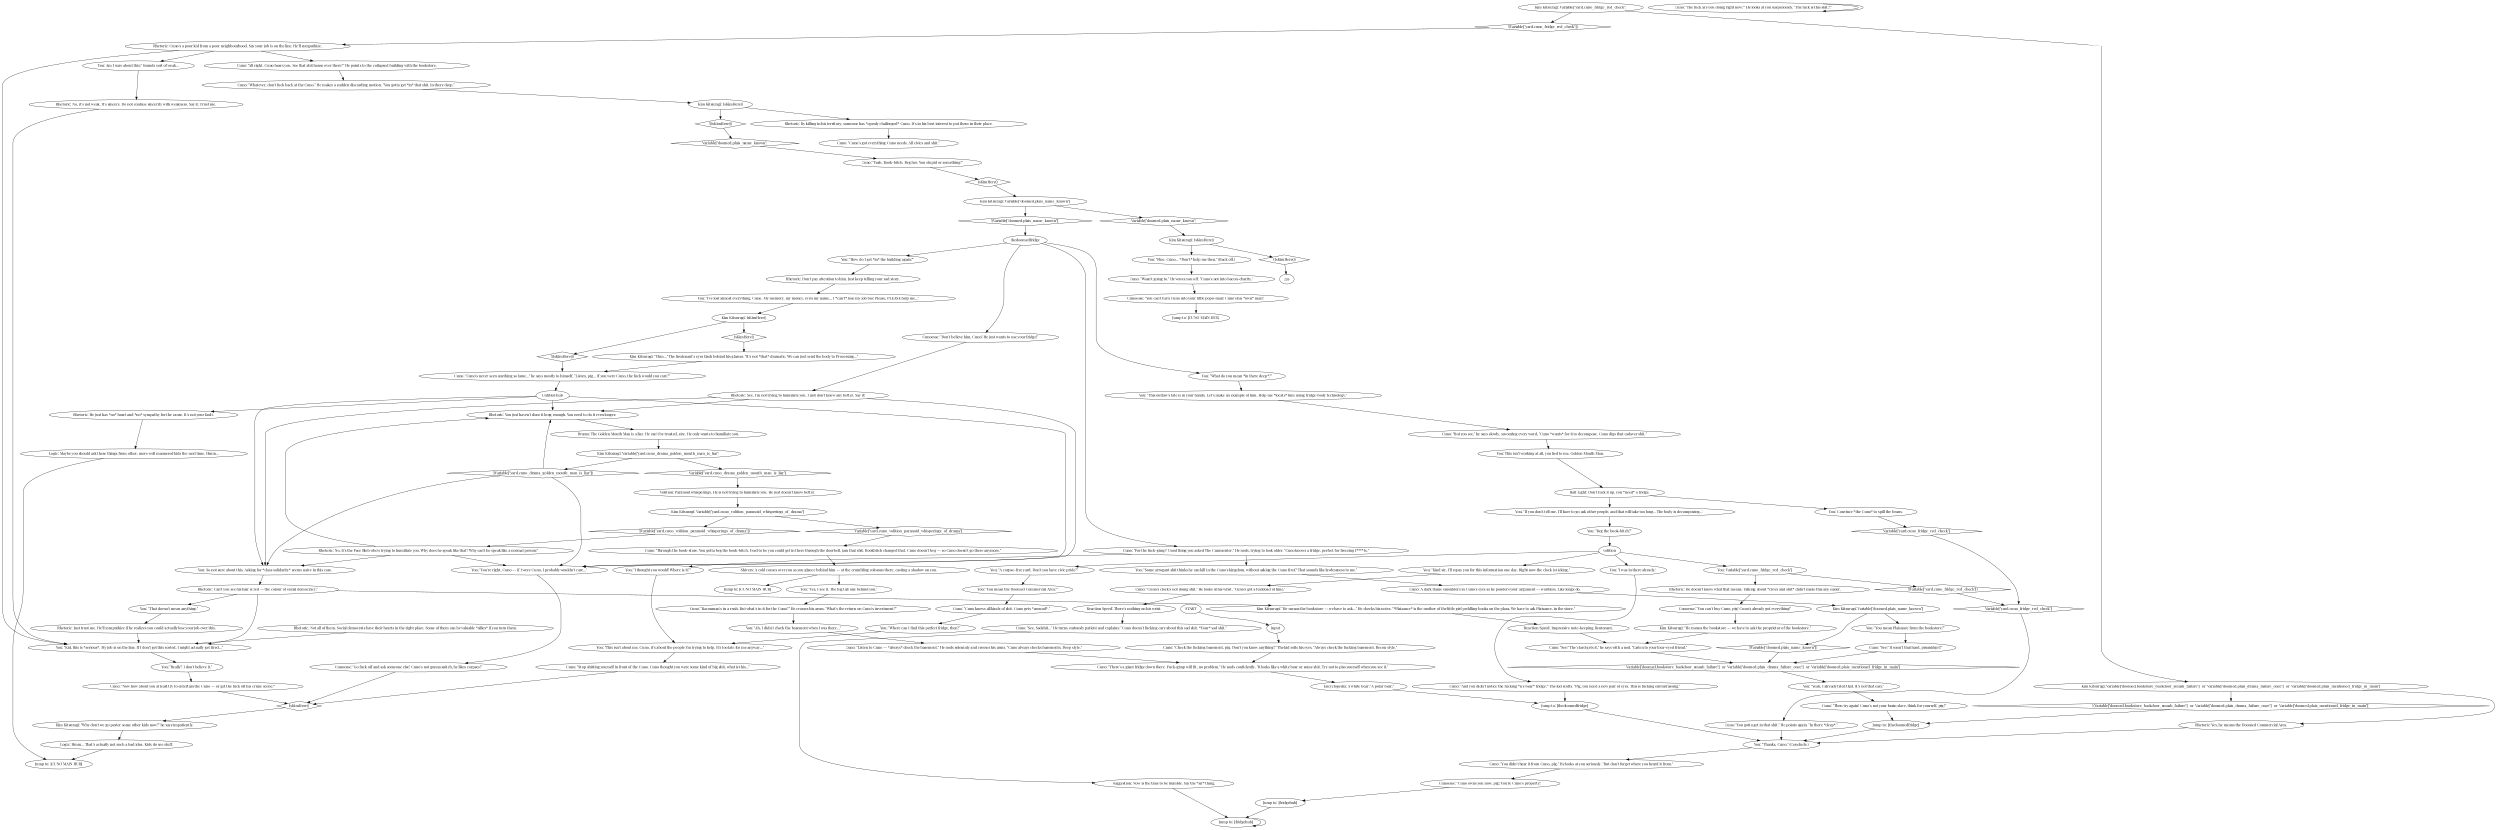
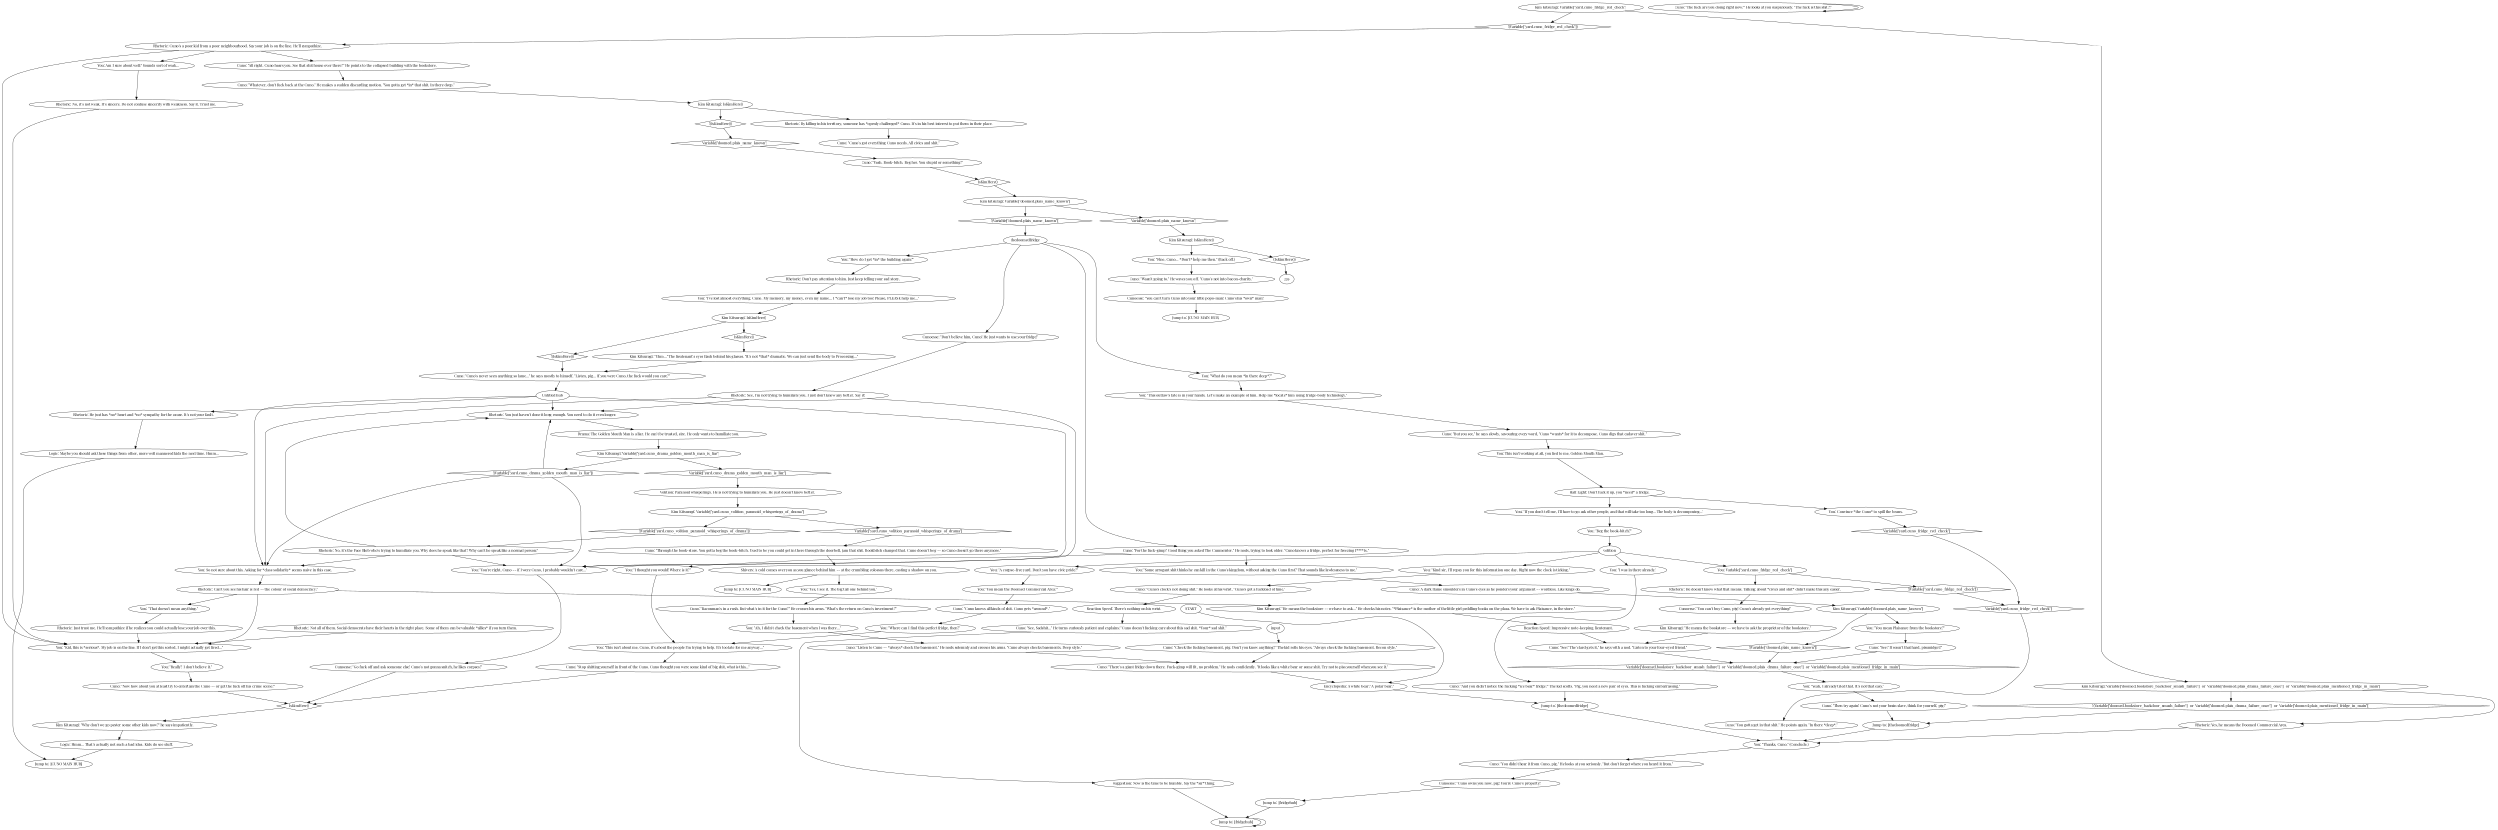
  digraph {
    fontname="Playfair Display"
    node [fontname="Playfair Display"]
    edge [fontname="Playfair Display"]
    n1 [label=START]
    n2 [label=input]
    n3 [label="Cuno: \"Check the fucking basement, pig. Don't you know anything?\" The kid rolls his eyes. \"Always check the fucking basement. Recon style.\""]
    n4 [label="Cuno: \"There's a giant fridge down there. Fuck-gimp will fit, no problem.\" He nods confidently. \"It looks like a white bear or some shit. Try not to piss yourself when you see it.\""]
    n5 [label="You: \"Yes, I see it. The big tall one behind you.\""]
    n6 [label="Cuno: \"Baconman's in a rush. But what's in it for the Cuno?\" He crosses his arms. \"What's the return on Cuno's investment?\""]
    n7 [label="You: \"Ah, I didn't check the basement when I was there...\""]
    n8 [label="You: \"I've lost almost everything, Cuno. My memory, my money, even my name... I *can't* lose my job too! Please, PLEASE help me...\""]
    n9 [label="Kim Kitsuragi: IsKimHere()"]
    n10 [label="IsKimHere()" shape=diamond]
    n11 [label="!(IsKimHere())" shape=diamond]
    n12 [label="You: \"I thought you would! Where is it?\""]
    n13 [label="You: \"This isn't about me, Cuno, it's about the people I'm trying to help. It's too late for me anyway...\""]
    n14 [label="Cuno: \"Stop shitting yourself in front of the Cuno. Cuno thought you were some kind of big shit, what is this...\""]
    n15 [label="You: \"You're right, Cuno -- if I were Cuno, I probably wouldn't care...\""]
    n16 [label="Cunoesse: \"Go fuck off and ask someone else! Cuno's not gonna snitch, he likes corpses!\""]
    n17 [label="IsKimHere()" shape=diamond]
    n18 [label="Kim Kitsuragi: Variable[\"yard.cuno_volition_paranoid_whisperings_of_drama\"]"]
    n19 [label="Variable[\"yard.cuno_volition_paranoid_whisperings_of_drama\"]" shape=diamond]
    n20 [label="!(Variable[\"yard.cuno_volition_paranoid_whisperings_of_drama\"])" shape=diamond]
    n21 [label="Cuno: \"Through the book-store. You gotta beg the book-bitch. Used to be you could get in there through the doorbell, jam that shit. Bookbitch changed that. Cuno doesn't beg -- so Cuno doesn't go there anymore.\""]
    n22 [label="Rhetoric: No, it's the Face Blob who's trying to humiliate you. Why does he speak like that? Why can't he speak like a normal person?"]
    n23 [label="Shivers: A cold comes over you as you glance behind him -- at the crumbling colossus there, casting a shadow on you."]
    n24 [label="You: So not sure about this. Asking for *class solidarity* seems naive in this case."]
    n25 [label="Rhetoric: You just haven't done it long enough. You need to do it even longer."]
    n26 [label="Kim Kitsuragi: Variable[\"doomed.plais_name_known\"]"]
    n27 [label="Variable[\"doomed.plais_name_known\"]" shape=diamond]
    n28 [label="!(Variable[\"doomed.plais_name_known\"])" shape=diamond]
    n29 [label="Kim Kitsuragi: IsKimHere()"]
    n30 [label=thedoomedfridge]
    n31 [label="!(IsKimHere())" shape=diamond]
    n32 [label="You: \"Fine, Cuno... *Don't* help me then.\" (Back off.)"]
    n33 [label="You: \"What do you mean *in there deep*?\""]
    n34 [label="You: \"How do I get *in* the building again?\""]
    n35 [label="Cuno: \"For the fuck-gimp? Good thing you asked The Cunmeister.\" He nods, trying to look older. \"Cuno knows a fridge, perfect for freezing f****ts.\""]
    n36 [label="Cunoesse: \"Don't believe him, Cuno! He just wants to use your fridge!\""]
    n37 [label="Cuno: \"Cuno's clock's not doing shit.\" He looks at his wrist. \"Cuno's got a fuckload of time.\""]
    n38 [label="Reaction Speed: There's nothing on his wrist."]
    n39 [label="Cuno: \"See, Sadshit...\" He turns curiously patient and explains: \"Cuno doesn't fucking care about this sad shit. *Your* sad shit.\""]
    n40 [label="Kim Kitsuragi: \"Uhm...\" The lieutenant's eyes flash behind his glasses. \"It's not *that* dramatic. We can just send the body to Processing...\""]
    n41 [label="Cuno: \"Cuno's never seen anything so lame...\" he says mostly to himself. \"Listen, pig... If you were Cuno, the fuck would you care?\""]
    n42 [label="Untitled hub"]
    n43 [label="Cuno: \"Wasn't going to.\" He waves you off. \"Cuno's not into bacon-charity.\""]
    n44 [label="Cunoesse: \"You can't turn Cuno into your little popo-man! Cuno's his *own* man!\""]
    n45 [label="Jump to: [CUNO MAIN HUB]"]
    n46 [label="Cunoesse: \"You can't buy Cuno, pig! Cuno's already got everything!\""]
    n47 [label="Kim Kitsuragi: \"He means the bookstore -- we have to ask the proprietor of the bookstore.\""]
    n48 [label="Cuno: \"See? The 'clard gets it,\" he says with a nod. \"Listen to your four-eyed friend.\""]
    n49 [label="Jump to: [CUNO MAIN HUB]"]
    n50 [label="Rhetoric: Can't you see his hair is red -- the colour of social democracy?"]
    n51 [label="You: \"Kid, this is *serious*. My job is on the line. If I don't get this sorted, I might actually get fired...\""]
    n52 [label="You: \"That doesn't mean anything.\""]
    n53 [label="Kim Kitsuragi: \"He means the bookstore -- we have to ask...\" He checks his notes. \"*Plaisance* is the mother of the little girl peddling books on the plaza. We have to ask Plaisance, in the store.\""]
    n54 [label="You: \"Really? I don't believe it.\""]
    n55 [label="Rhetoric: Just trust me. He'll sympathize if he realizes you could actually lose your job over this."]
    n56 [label="Reaction Speed: Impressive note-keeping, lieutenant."]
    n57 [label="Cuno: \"Then try again! Cuno's not your brain slave, think for yourself, pig!\""]
    n58 [label="Jump to: [thedoomedfridge]"]
    n59 [label="You: \"Thanks, Cuno.\" (Conclude.)"]
    n60 [label="Cuno: \"You didn't hear it from Cuno, pig.\" He looks at you seriously. \"But don't forget where you heard it from.\""]
    n61 [label="Logic: Maybe you should ask these things from other, more well mannered kids the next time. Hmm..."]
    n62 [label="Cuno: A dark flame smoulders in Cuno's eyes as he ponders your argument -- wordless. Like kings do."]
    n63 [label="Kim Kitsuragi: Variable[\"doomed.plais_name_known\"]"]
    n64 [label="!(Variable[\"doomed.plais_name_known\"])" shape=diamond]
    n65 [label="You: \"You mean Plaisance from the bookstore?\""]
    n66 [label="Drama: The Golden Mouth Man is a liar. He can't be trusted, sire. He only wants to humiliate you."]
    n67 [label="Kim Kitsuragi: Variable[\"yard.cuno_drama_golden_mouth_man_is_liar\"]"]
    n68 [label="Variable[\"yard.cuno_drama_golden_mouth_man_is_liar\"]" shape=diamond]
    n69 [label="!(Variable[\"yard.cuno_drama_golden_mouth_man_is_liar\"])" shape=diamond]
    n70 [label="You: \"Yeah, I already tried that. It's not that easy.\""]
    n71 [label="Cuno: \"And you didn't notice the fucking *ice bear* fridge?\" The kid scoffs. \"Pig, you need a new pair of eyes. This is fucking embarrassing.\""]
    n72 [label="Jump to: [thedoomedfridge]"]
    n73 [label="Cuno: \"Listen to Cuno -- *always* check the basement.\" He nods solemnly and crosses his arms. \"Cuno always checks basements. Deep style.\""]
    n74 [label="Encyclopedia: A white bear? A polar bear?"]
    n75 [label="Rhetoric: Cuno's a poor kid from a poor neighbourhood. Say your job is on the line. He'll sympathize."]
-   n76 [label="You: Am I sure about this? Sounds sort of weak..."]
+   n76 [label="You: Am I sure about well? Sounds sort of weak..."]
    n77 [label="Cuno: \"All right. Cuno hears you. See that shit house over there?\" He points to the collapsed building with the bookstore."]
    n78 [label="Rhetoric: No, it's not weak. It's sincere. Do not confuse sincerity with weakness. Say it. Trust me."]
    n79 [label="Cuno: \"Whatever, don't fuck back at the Cuno.\" He makes a sudden discarding motion. \"You gotta get *in* that shit. In there deep.\""]
    n80 [label="Cunoesse: \"Cuno owns you now, pig! You're Cuno's property!\""]
    n81 [label="Jump to: [fridgehub]"]
    n82 [label="Jump to: [fridgehub]"]
    n83 [label="Rhetoric: He just has *no* heart and *no* sympathy for the cause. It's not your fault."]
    n84 [label="You: \"A corpse-free yard. Don't you have civic pride?\""]
    n85 [label="You: \"You mean the Doomed Commercial Area?\""]
    n86 [label="Cuno: \"Cuno knows all kinds of shit. Cuno gets *around*.\""]
    n87 [label="You: \"Where can I find this perfect fridge, then?\""]
    n88 [label="You: \"Kind sir, I'll repay you for this information one day. Right now the clock is ticking.\""]
    n89 [label="You: \"This outlaw's fate is in your hands. Let's make an example of him. Help me *locate* him using fridge-body technology.\""]
    n90 [label="Cuno: \"But you see,\" he says slowly, savouring every word, \"Cuno *wants* for it to decompose. Cuno digs that cadaver shit.\""]
    n91 [label="Suggestion: Now is the time to be humble. Say the *sir* thing."]
    n92 [label="Kim Kitsuragi: \"Why don't we go pester some other kids now?\" he says impatiently."]
    n93 [label="Logic: Hmm... That's actually not such a bad idea. Kids do see stuff."]
    n94 [label="Cuno: \"Now how about you at least try to entertain the Cuno -- or get the fuck off his crime scene?\""]
    n95 [label="Rhetoric: Don't pay attention to him. Just keep telling your sad story."]
    n96 [label="Variable[\"doomed.bookstore_backdoor_smash_failure\"]  or  Variable[\"doomed.plais_drama_failure_once\"]  or  Variable[\"doomed.plais_mentioned_fridge_in_main\"]" shape=diamond]
    n97 [label="Rhetoric: Not all of them. Social democrats have their hearts in the right place. Some of them can be valuable *allies* if you turn them."]
    n98 [label="Volition: Paranoid whisperings. He is not trying to humiliate you. He just doesn't know better."]
    n99 [label="Cuno: \"See? It wasn't that hard, pissmidget!\""]
    n100 [label="Kim Kitsuragi: Variable[\"yard.cuno_fridge_red_check\"]"]
    n101 [label="!(Variable[\"yard.cuno_fridge_red_check\"])" shape=diamond]
    n102 [label="Kim Kitsuragi: Variable[\"doomed.bookstore_backdoor_smash_failure\"]  or  Variable[\"doomed.plais_drama_failure_once\"]  or  Variable[\"doomed.plais_mentioned_fridge_in_main\"]"]
    n103 [label="!(Variable[\"doomed.bookstore_backdoor_smash_failure\"]  or  Variable[\"doomed.plais_drama_failure_once\"]  or  Variable[\"doomed.plais_mentioned_fridge_in_main\"])" shape=diamond]
    n104 [label="Rhetoric: Yes, he means the Doomed Commercial Area."]
    n105 [label="Variable[\"yard.cuno_fridge_red_check\"]" shape=diamond]
    n106 [label="Cuno: \"You gotta get in that shit.\" He points again. \"In there *deep*.\""]
    n107 [label="Kim Kitsuragi: IsKimHere()"]
    n108 [label="!(IsKimHere())" shape=diamond]
    n109 [label="Rhetoric: By killing in his territory, someone has *openly challenged* Cuno. It's in his best interest to put them in their place."]
    n110 [label="Variable[\"doomed.plais_name_known\"]" shape=diamond]
    n111 [label="Cuno: \"Cuno's got everything Cuno needs. All civics and shit.\""]
    n112 [label="IsKimHere()" shape=diamond]
    n113 [label="Cuno: \"Yeah. Book-bitch. Beg her. You stupid or something?\""]
    n114 [label="You: This isn't working at all, you lied to me, Golden Mouth Man."]
    n115 [label="Half Light: Don't fuck it up, you *need* a fridge."]
    n116 [label="You: \"Beg the book-bitch?\""]
    n117 [label=volition]
    n118 [label="You: Variable[\"yard.cuno_fridge_red_check\"]"]
    n119 [label="You: \"I was in there already.\""]
    n120 [label="Jump to: [CUNO MAIN HUB]"]
    n121 [label="You: \"If you don't tell me, I'll have to go ask other people, and that will take too long... The body is decomposing...\""]
    n122 [label="You: Convince *the Cuno* to spill the beans."]
    n123 [label="You: \"Some arrogant shit thinks he can kill in the Cuno's kingdom, without asking the Cuno first? That sounds like lawlessness to me.\""]
    n124 [label="!(Variable[\"yard.cuno_fridge_red_check\"])" shape=diamond]
    n125 [label="Rhetoric: He doesn't know what that means. Talking about *civics and shit* didn't make this any easier."]
    n126 [label="Rhetoric: See, I'm not trying to humiliate you. I just don't know any better. Say it!"]
    n127 [label="Cuno: \"The fuck are you doing right now?\" He looks at you suspiciously. \"The fuck is this shit?!\""]
    n128 [label="Variable[\"yard.cuno_fridge_red_check\"]" shape=diamond]
    n129 [label=229]
-   n1 -> n2
+   n1 -> n74
    n2 -> n3
    n3 -> n4
    n4 -> n74
    n5 -> n6
    n6 -> n7
    n7 -> n73
    n8 -> n9
    n9 -> n10
    n9 -> n11
    n10 -> n40
    n11 -> n41
    n12 -> n13
    n13 -> n14
    n14 -> n17
    n15 -> n16
    n16 -> n17
    n17 -> n92
    n18 -> n19
    n18 -> n20
    n19 -> n21
    n20 -> n22
    n21 -> n23
    n22 -> n15
    n22 -> n24
    n22 -> n25
    n23 -> n5
    n23 -> n120
    n24 -> n50
    n25 -> n66
    n26 -> n27
    n26 -> n28
    n27 -> n29
    n28 -> n30
    n29 -> n31
    n29 -> n32
    n30 -> n33
    n30 -> n34
    n30 -> n35
    n30 -> n36
    n31 -> n129
    n32 -> n43
    n33 -> n89
    n34 -> n95
    n35 -> n12
    n35 -> n123
    n36 -> n126
    n37 -> n38
    n38 -> n39
    n39 -> n91
    n40 -> n41
    n41 -> n42
    n42 -> n15
    n42 -> n24
    n42 -> n25
    n42 -> n83
    n43 -> n44
    n44 -> n45
    n46 -> n47
    n47 -> n48
    n48 -> n96
    n50 -> n51
    n50 -> n52
    n50 -> n53
    n51 -> n54
    n52 -> n55
    n53 -> n56
    n54 -> n94
    n55 -> n51
    n56 -> n48
    n57 -> n58
    n58 -> n59
    n59 -> n60
    n60 -> n80
    n61 -> n49
    n62 -> n63
    n63 -> n64
    n63 -> n65
    n64 -> n96
    n65 -> n99
    n66 -> n67
    n67 -> n68
    n67 -> n69
    n68 -> n98
    n69 -> n15
    n69 -> n24
    n69 -> n25
    n70 -> n57
    n71 -> n72
    n72 -> n59
    n73 -> n4
    n74 -> n72
    n75 -> n51
    n75 -> n76
    n75 -> n77
    n76 -> n78
    n77 -> n79
    n78 -> n51
    n79 -> n107
    n80 -> n81
    n81 -> n82
    n82 -> n82
    n83 -> n61
    n84 -> n85
    n85 -> n86
    n86 -> n87
    n87 -> n13
    n88 -> n37
    n89 -> n90
    n90 -> n114
    n91 -> n82
    n92 -> n93
    n93 -> n49
    n94 -> n17
    n95 -> n8
    n96 -> n70
    n97 -> n51
    n98 -> n18
    n99 -> n96
    n100 -> n101
    n100 -> n102
    n101 -> n75
    n102 -> n103
    n102 -> n104
    n103 -> n58
    n104 -> n59
    n105 -> n106
    n106 -> n59
    n107 -> n108
    n107 -> n109
    n108 -> n110
    n109 -> n111
    n110 -> n113
    n112 -> n26
    n113 -> n112
    n114 -> n115
    n115 -> n121
    n115 -> n122
    n116 -> n117
    n117 -> n84
    n117 -> n88
    n117 -> n118
    n117 -> n119
    n118 -> n124
    n118 -> n125
    n119 -> n71
    n121 -> n116
    n122 -> n128
    n123 -> n62
    n124 -> n105
    n125 -> n46
    n126 -> n15
    n126 -> n24
    n126 -> n25
    n127 -> n127
    n128 -> n105
  }
